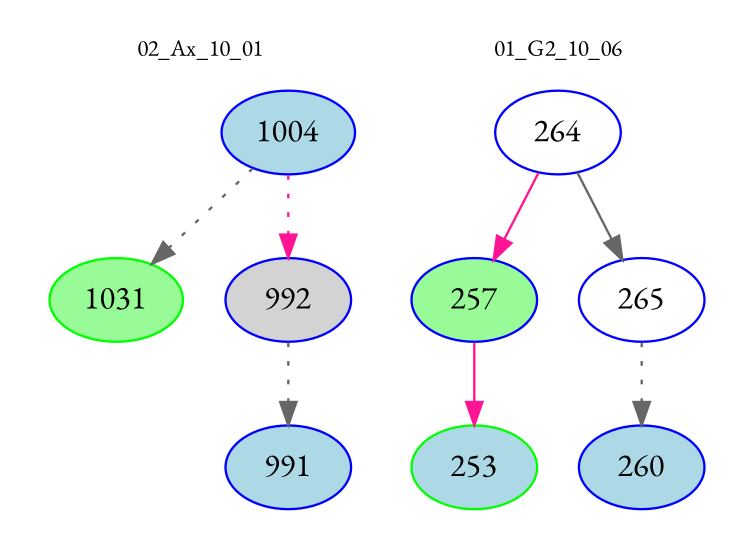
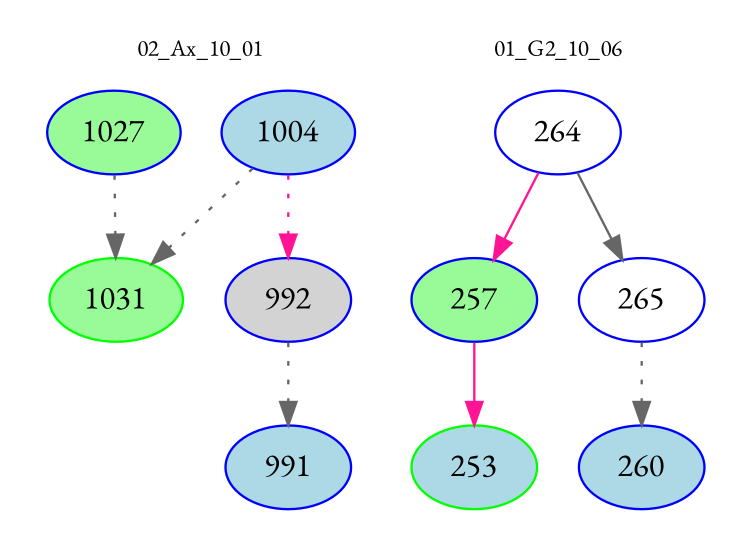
  digraph {
    fontname="EB Garamond"
    node [color=blue fillcolor=lightblue fontname="EB Garamond" style=filled]
    edge [color=gray40 fontname="EB Garamond" style=dotted]
    n1 [label=1004]
    n2 [fillcolor=lightgrey label=992]
+   n3 [fillcolor=palegreen label=1027]
    n4 [label=991]
    n5 [color=green fillcolor=palegreen label=1031]
    n6 [fillcolor=white label=264]
    n7 [fillcolor=palegreen label=257]
    n8 [fillcolor=white label=265]
    n9 [color=green label=253]
    n10 [label=260]
    subgraph cluster_1 {
      color=white
      fontsize=10
      label="02_Ax_10_01"
      n1
      n2
+     n3
      n4
      n5
    }
    subgraph cluster_2 {
      color=white
      fontsize=10
      label="01_G2_10_06"
      n6
      n7
      n8
      n9
      n10
    }
    n1 -> n2 [color=deeppink]
    n1 -> n5
    n2 -> n4
+   n3 -> n5
    n6 -> n7 [color=deeppink style=solid]
    n6 -> n8 [style=solid]
    n7 -> n9 [color=deeppink style=solid]
    n8 -> n10
  }
